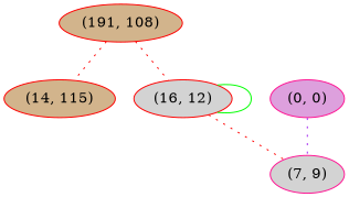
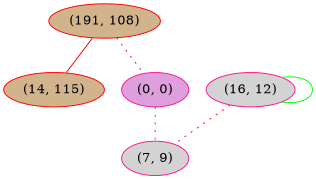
  graph {
    node [color=deeppink fillcolor=tan style=filled]
    edge [color=red style=dotted weight=1]
    "(191, 108)" [color=red]
    "(14, 115)" [color=red]
-   "(16, 12)" [color=red fillcolor=lightgrey]
+   "(16, 12)" [fillcolor=lightgrey]
    "(7, 9)" [fillcolor=lightgrey]
    "(0, 0)" [fillcolor=plum]
-   "(191, 108)" -- "(14, 115)"
-   "(191, 108)" -- "(16, 12)"
+   "(191, 108)" -- "(14, 115)" [style=solid]
+   "(191, 108)" -- "(0, 0)"
    "(16, 12)" -- "(16, 12)" [color=green style=solid weight=2]
    "(16, 12)" -- "(7, 9)"
    "(0, 0)" -- "(7, 9)" [color=purple weight=4]
  }
